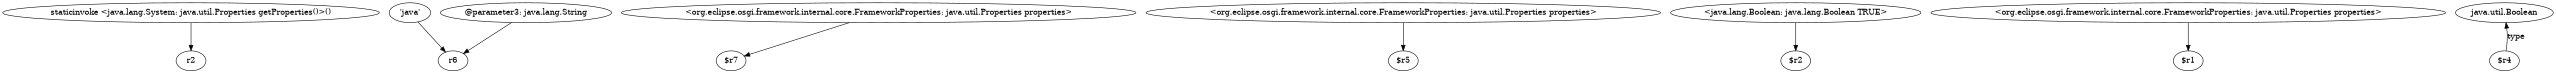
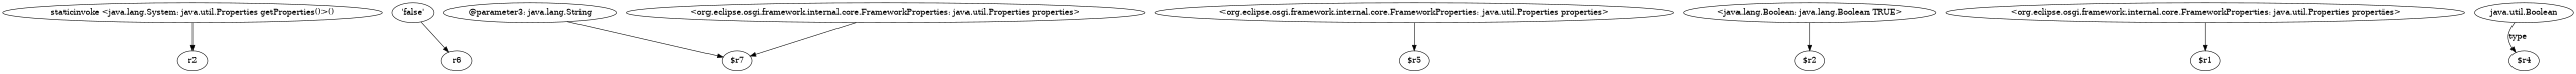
  digraph {
    n1 [label="staticinvoke <java.lang.System: java.util.Properties getProperties()>()"]
    n2 [label=r2]
    n3 [label="@parameter3: java.lang.String"]
    n4 [label=r6]
    n5 [label="<org.eclipse.osgi.framework.internal.core.FrameworkProperties: java.util.Properties properties>"]
    n6 [label="$r7"]
    n7 [label="<org.eclipse.osgi.framework.internal.core.FrameworkProperties: java.util.Properties properties>"]
    n8 [label="$r5"]
-   n9 [label="'java'"]
+   n9 [label="'false'"]
    n10 [label="<java.lang.Boolean: java.lang.Boolean TRUE>"]
    n11 [label="$r2"]
    n12 [label="<org.eclipse.osgi.framework.internal.core.FrameworkProperties: java.util.Properties properties>"]
    n13 [label="$r1"]
    n14 [label="java.util.Boolean"]
    n15 [label="$r4"]
    n1 -> n2
-   n3 -> n4
+   n3 -> n6
    n5 -> n6
    n7 -> n8
    n9 -> n4
    n10 -> n11
    n12 -> n13
-   n15 -> n14 [label=type]
+   n14 -> n15 [label=type]
  }
